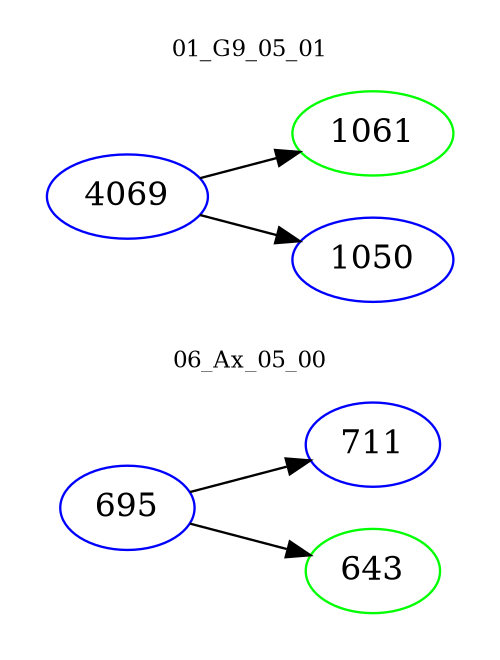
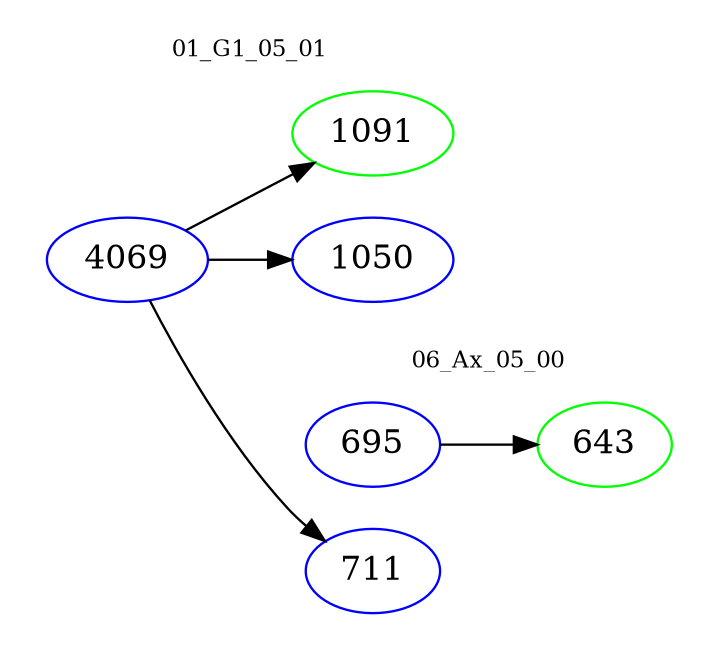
  digraph {
    rankdir=LR
    node [color=blue]
    edge [color=black]
    n1 [label=695]
    n2 [color=green label=643]
    n3 [label=711]
    n4 [label=4069]
    n5 [label=1050]
-   n6 [color=green label=1061]
+   n6 [color=green label=1091]
    subgraph cluster_1 {
      color=white
      fontsize=10
      label="06_Ax_05_00"
      n1
      n2
      n3
    }
    subgraph cluster_2 {
      color=white
      fontsize=10
-     label="01_G9_05_01"
+     label="01_G1_05_01"
      n4
      n5
      n6
    }
    n1 -> n2
-   n1 -> n3
+   n4 -> n3
    n4 -> n5
    n4 -> n6
  }
